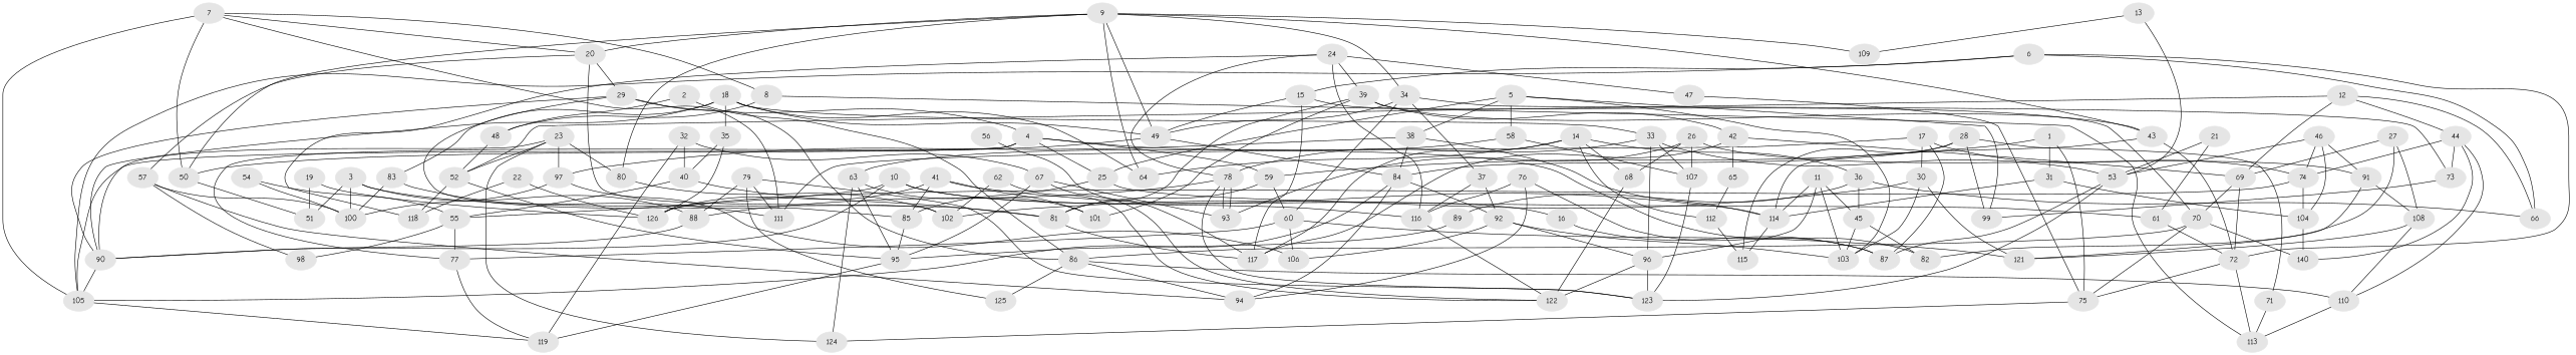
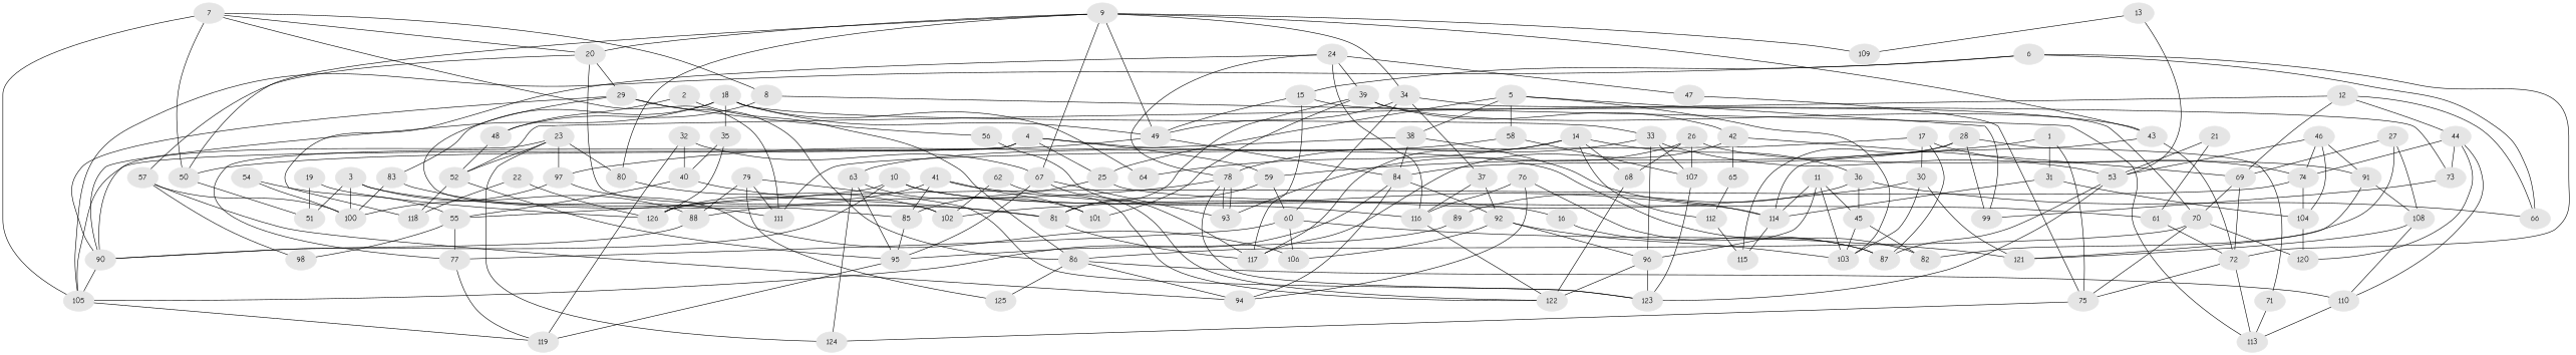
  graph {
    fontname="Comic Neue"
    node [color=gray90 fontname="Comic Neue" style=filled]
    edge [fontname="Comic Neue"]
    1
    31
    59
    75
    114
    104
    81
    60
    124
    2
    48
    86
    52
    110
    94
    125
    3
    51
    88
    100
    117
    90
    4
    25
    77
    82
    105
    61
    85
    119
    5
    38
    58
    99
    103
    97
    84
    107
    63
    6
    15
    66
    72
    49
    70
    113
    7
    8
    20
    50
    111
    29
    57
    102
    9
    34
    43
    64
    80
    109
    37
    73
    10
    16
    55
    116
    87
    98
    122
    11
    45
    96
    123
    115
    12
    44
    69
    74
-   120 [label=140]
+   120
    118
    95
    13
    53
    92
    106
    14
    36
    68
    112
    89
    17
    30
    121
    126
    18
    33
    35
    83
    78
    40
    19
    56
    21
    22
    23
    24
    39
    47
    42
    101
    93
    26
    91
    108
    27
    28
    71
    32
    67
    65
    41
    46
    54
    62
    76
    79
    1 -- 31
    1 -- 59
    1 -- 75
    31 -- 114
    31 -- 104
    59 -- 81
    59 -- 60
    75 -- 124
    114 -- 115
    104 -- 120
    81 -- 117
    60 -- 77
    60 -- 106
    60 -- 121
    2 -- 48
    2 -- 86
    48 -- 52
    86 -- 110
    86 -- 94
    86 -- 125
    52 -- 118
    52 -- 95
    110 -- 113
    3 -- 81
    3 -- 51
    3 -- 88
    3 -- 100
    88 -- 90
    90 -- 105
    4 -- 59
    4 -- 25
    4 -- 77
    4 -- 82
    4 -- 105
    25 -- 61
    25 -- 85
    77 -- 119
    105 -- 119
    61 -- 72
    85 -- 95
    5 -- 25
    5 -- 38
    5 -- 58
    5 -- 99
    5 -- 103
    38 -- 114
    38 -- 97
    38 -- 84
    58 -- 107
    58 -- 63
    97 -- 100
    97 -- 106
    84 -- 94
    84 -- 105
    84 -- 92
    107 -- 123
    63 -- 124
    63 -- 95
    63 -- 101
    6 -- 105
    6 -- 15
    6 -- 66
    6 -- 72
    15 -- 117
    15 -- 49
    15 -- 70
    72 -- 75
    72 -- 113
    49 -- 84
    49 -- 50
    70 -- 75
    70 -- 86
    70 -- 120
    7 -- 105
    7 -- 8
    7 -- 20
    7 -- 50
    7 -- 111
    8 -- 48
    8 -- 113
    20 -- 29
    20 -- 57
    20 -- 102
    50 -- 51
    29 -- 86
    29 -- 90
    29 -- 85
-   29 -- 4
+   29 -- 56
    57 -- 94
    57 -- 100
    57 -- 98
    9 -- 49
    9 -- 20
    9 -- 50
    9 -- 34
    9 -- 43
-   9 -- 64
+   9 -- 67
    9 -- 80
    9 -- 109
    34 -- 60
    34 -- 49
    34 -- 37
    34 -- 73
    43 -- 114
    43 -- 72
    80 -- 102
    37 -- 116
    37 -- 92
    73 -- 99
    10 -- 90
    10 -- 16
    10 -- 55
    10 -- 116
    16 -- 87
    55 -- 77
    55 -- 98
    116 -- 122
    11 -- 114
    11 -- 103
    11 -- 45
    11 -- 96
    45 -- 82
    45 -- 103
    96 -- 122
    96 -- 123
    12 -- 52
    12 -- 66
    12 -- 44
    12 -- 69
    44 -- 110
    44 -- 73
    44 -- 74
    44 -- 120
    69 -- 72
    69 -- 70
    74 -- 104
    74 -- 126
    95 -- 119
    13 -- 109
    13 -- 53
    53 -- 87
    53 -- 123
    92 -- 103
    92 -- 96
    92 -- 106
    14 -- 117
    14 -- 64
    14 -- 36
    14 -- 68
    14 -- 112
    36 -- 66
    36 -- 45
    36 -- 89
    68 -- 122
    112 -- 115
    89 -- 95
    17 -- 111
    17 -- 87
    17 -- 74
    17 -- 30
    30 -- 103
    30 -- 102
    30 -- 121
    18 -- 90
    18 -- 49
    18 -- 64
    18 -- 33
    18 -- 35
    18 -- 83
    33 -- 107
    33 -- 96
    33 -- 53
    33 -- 78
    35 -- 126
    35 -- 40
    83 -- 100
    83 -- 111
    78 -- 88
    78 -- 123
    78 -- 93
    78 -- 93
    40 -- 81
    40 -- 55
    19 -- 51
    19 -- 126
    56 -- 117
    21 -- 61
    21 -- 53
    22 -- 118
    22 -- 126
    23 -- 124
    23 -- 52
    23 -- 90
    23 -- 97
    23 -- 80
    24 -- 116
    24 -- 118
    24 -- 78
    24 -- 39
    24 -- 47
    39 -- 81
    39 -- 43
    39 -- 42
    39 -- 101
    47 -- 75
    42 -- 117
    42 -- 69
    42 -- 65
    26 -- 107
    26 -- 68
    26 -- 93
    26 -- 91
    91 -- 121
    91 -- 108
    108 -- 110
    108 -- 121
    27 -- 82
    27 -- 69
    27 -- 108
    28 -- 99
    28 -- 84
    28 -- 115
    28 -- 71
    71 -- 113
    32 -- 119
    32 -- 40
    32 -- 67
    67 -- 122
    67 -- 95
    67 -- 93
    65 -- 112
    41 -- 114
    41 -- 85
    41 -- 126
    41 -- 101
    46 -- 104
    46 -- 74
    46 -- 53
    46 -- 91
    54 -- 100
    54 -- 55
    62 -- 102
    62 -- 122
    76 -- 94
    76 -- 116
    76 -- 87
    79 -- 125
    79 -- 88
    79 -- 111
    79 -- 123
  }
